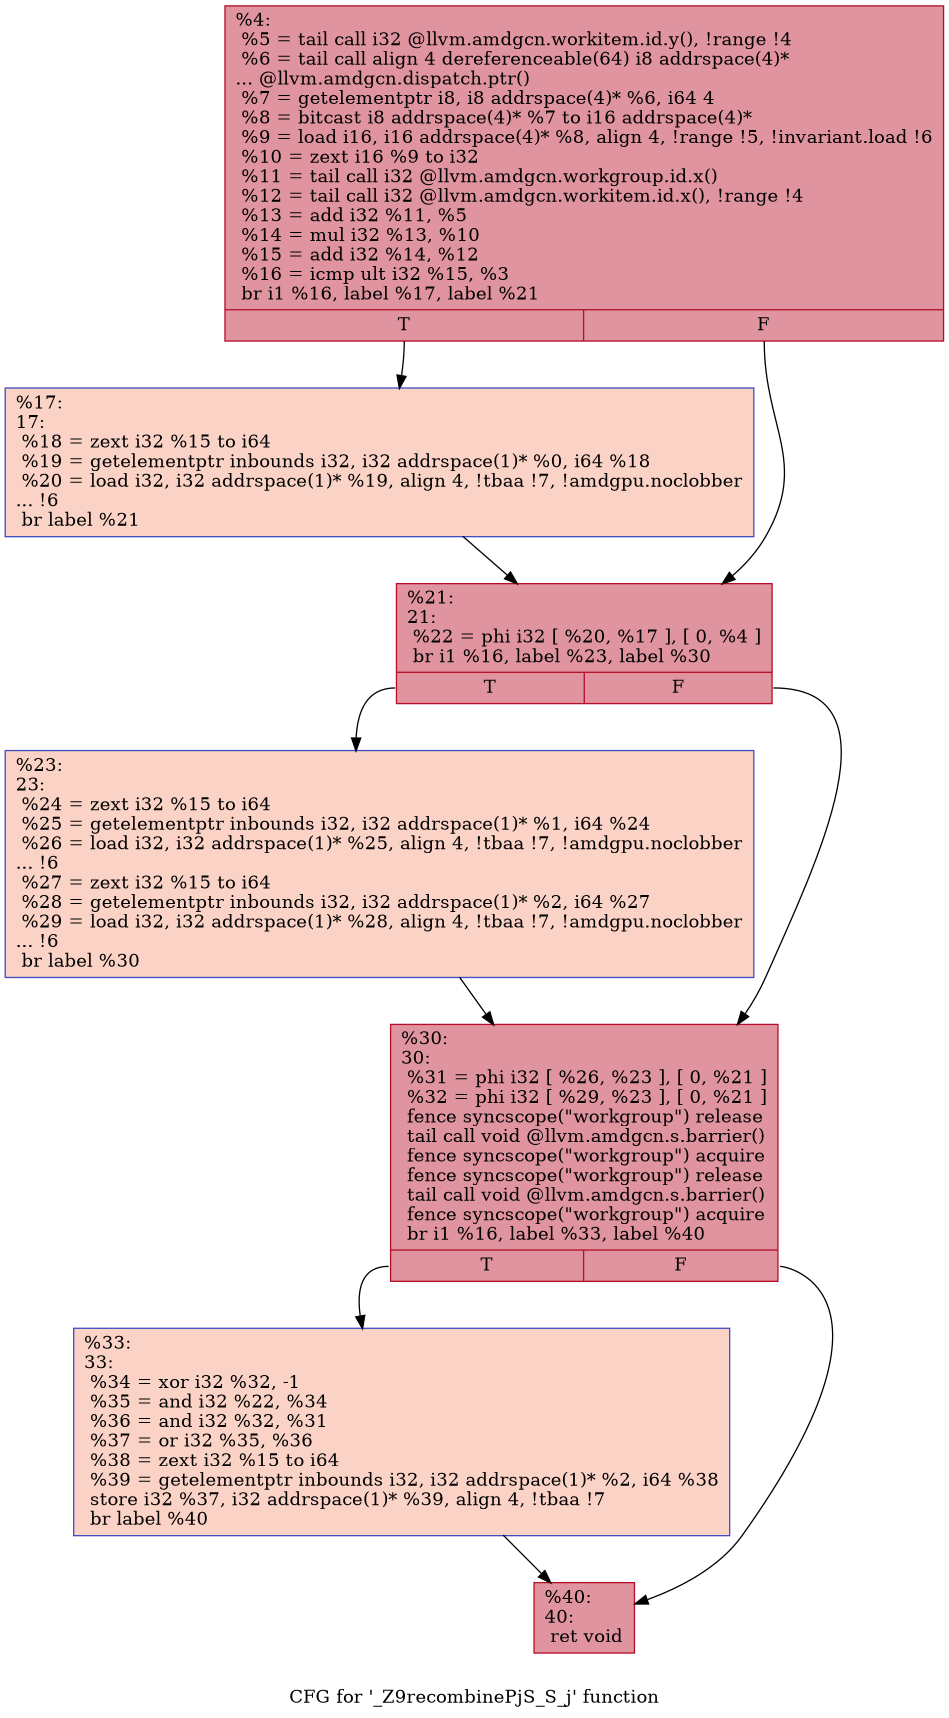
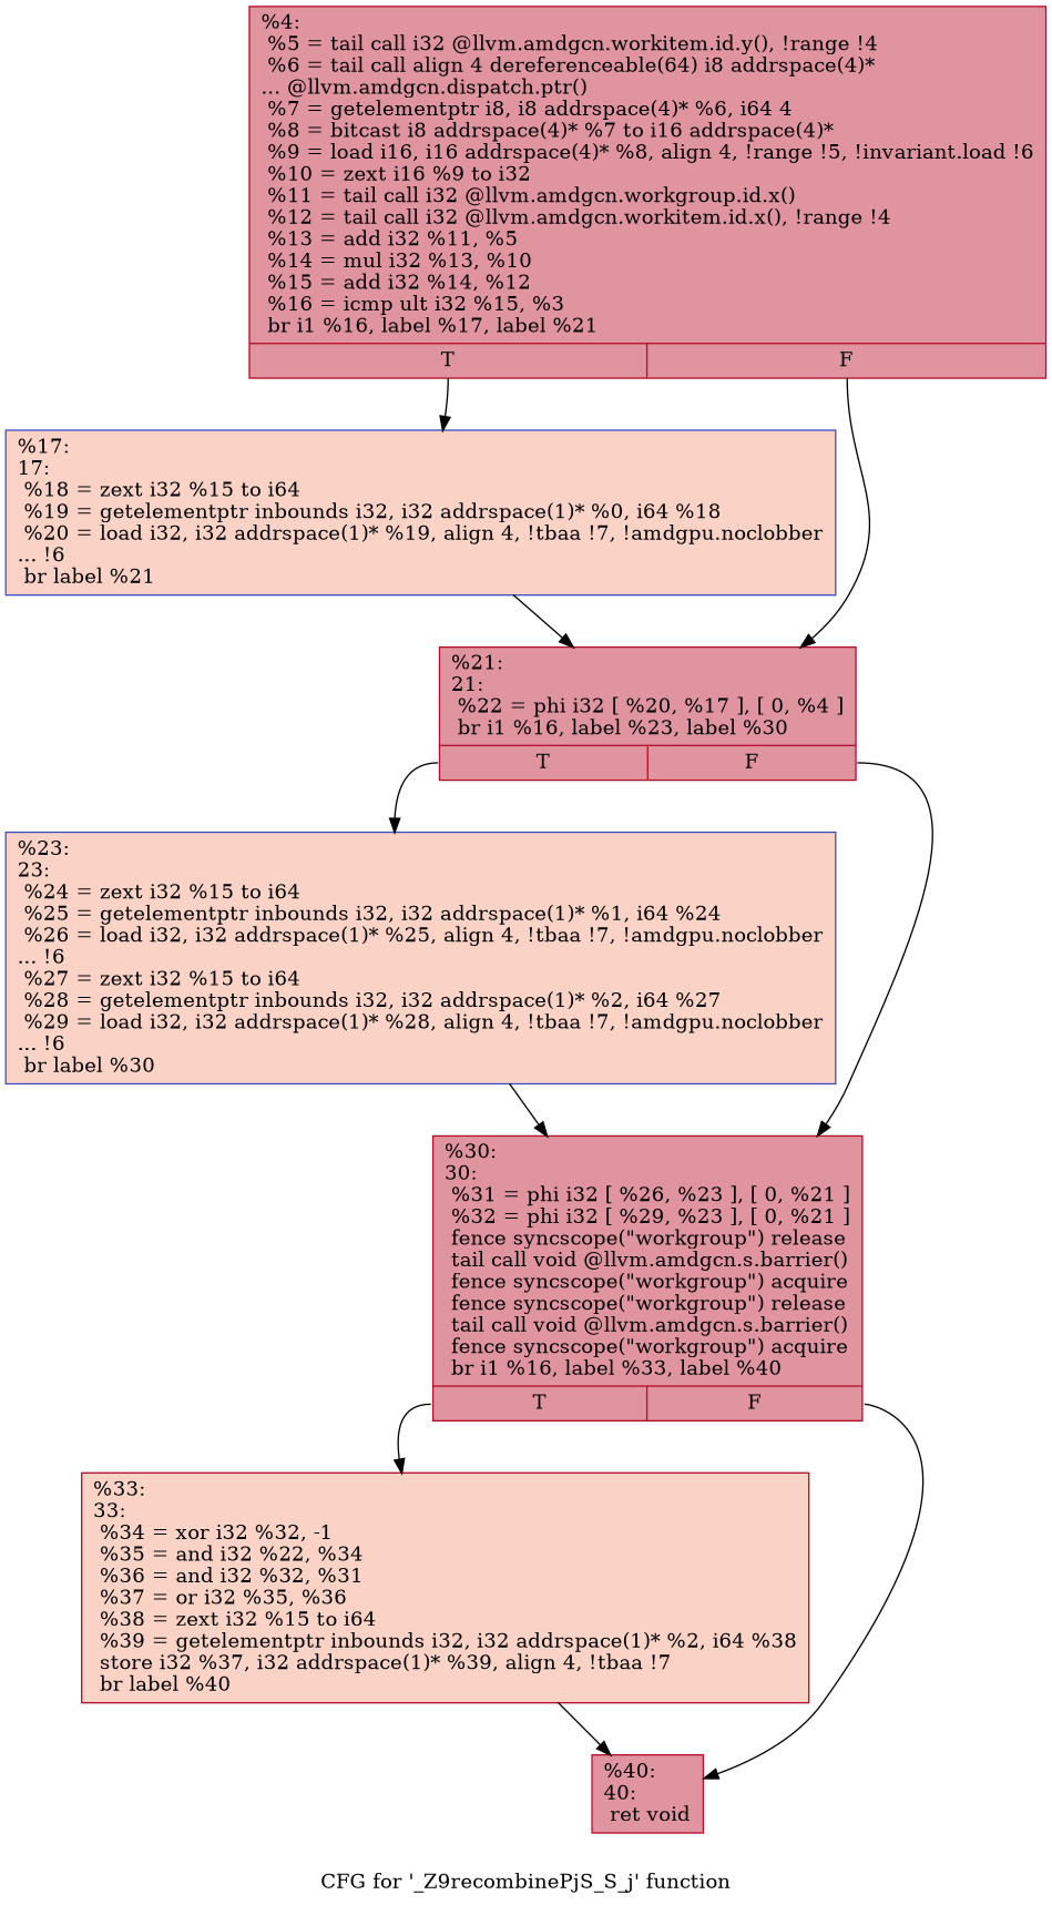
  digraph {
    label="CFG for '_Z9recombinePjS_S_j' function"
    node [color="#b70d28ff" fillcolor="#b70d2870" shape=record style=filled]
    n1 [label="{%4:\l  %5 = tail call i32 @llvm.amdgcn.workitem.id.y(), !range !4\l  %6 = tail call align 4 dereferenceable(64) i8 addrspace(4)*\l... @llvm.amdgcn.dispatch.ptr()\l  %7 = getelementptr i8, i8 addrspace(4)* %6, i64 4\l  %8 = bitcast i8 addrspace(4)* %7 to i16 addrspace(4)*\l  %9 = load i16, i16 addrspace(4)* %8, align 4, !range !5, !invariant.load !6\l  %10 = zext i16 %9 to i32\l  %11 = tail call i32 @llvm.amdgcn.workgroup.id.x()\l  %12 = tail call i32 @llvm.amdgcn.workitem.id.x(), !range !4\l  %13 = add i32 %11, %5\l  %14 = mul i32 %13, %10\l  %15 = add i32 %14, %12\l  %16 = icmp ult i32 %15, %3\l  br i1 %16, label %17, label %21\l|{<s0>T|<s1>F}}"]
    n2 [color="#3d50c3ff" fillcolor="#f59c7d70" label="{%17:\l17:                                               \l  %18 = zext i32 %15 to i64\l  %19 = getelementptr inbounds i32, i32 addrspace(1)* %0, i64 %18\l  %20 = load i32, i32 addrspace(1)* %19, align 4, !tbaa !7, !amdgpu.noclobber\l... !6\l  br label %21\l}"]
    n3 [label="{%21:\l21:                                               \l  %22 = phi i32 [ %20, %17 ], [ 0, %4 ]\l  br i1 %16, label %23, label %30\l|{<s0>T|<s1>F}}"]
    n4 [color="#3d50c3ff" fillcolor="#f59c7d70" label="{%23:\l23:                                               \l  %24 = zext i32 %15 to i64\l  %25 = getelementptr inbounds i32, i32 addrspace(1)* %1, i64 %24\l  %26 = load i32, i32 addrspace(1)* %25, align 4, !tbaa !7, !amdgpu.noclobber\l... !6\l  %27 = zext i32 %15 to i64\l  %28 = getelementptr inbounds i32, i32 addrspace(1)* %2, i64 %27\l  %29 = load i32, i32 addrspace(1)* %28, align 4, !tbaa !7, !amdgpu.noclobber\l... !6\l  br label %30\l}"]
    n5 [label="{%30:\l30:                                               \l  %31 = phi i32 [ %26, %23 ], [ 0, %21 ]\l  %32 = phi i32 [ %29, %23 ], [ 0, %21 ]\l  fence syncscope(\"workgroup\") release\l  tail call void @llvm.amdgcn.s.barrier()\l  fence syncscope(\"workgroup\") acquire\l  fence syncscope(\"workgroup\") release\l  tail call void @llvm.amdgcn.s.barrier()\l  fence syncscope(\"workgroup\") acquire\l  br i1 %16, label %33, label %40\l|{<s0>T|<s1>F}}"]
-   n6 [color="#3d50c3ff" fillcolor="#f59c7d70" label="{%33:\l33:                                               \l  %34 = xor i32 %32, -1\l  %35 = and i32 %22, %34\l  %36 = and i32 %32, %31\l  %37 = or i32 %35, %36\l  %38 = zext i32 %15 to i64\l  %39 = getelementptr inbounds i32, i32 addrspace(1)* %2, i64 %38\l  store i32 %37, i32 addrspace(1)* %39, align 4, !tbaa !7\l  br label %40\l}"]
+   n6 [fillcolor="#f59c7d70" label="{%33:\l33:                                               \l  %34 = xor i32 %32, -1\l  %35 = and i32 %22, %34\l  %36 = and i32 %32, %31\l  %37 = or i32 %35, %36\l  %38 = zext i32 %15 to i64\l  %39 = getelementptr inbounds i32, i32 addrspace(1)* %2, i64 %38\l  store i32 %37, i32 addrspace(1)* %39, align 4, !tbaa !7\l  br label %40\l}"]
    n7 [label="{%40:\l40:                                               \l  ret void\l}"]
    n1 -> n2 [tailport=s0]
    n1 -> n3 [tailport=s1]
    n2 -> n3
    n3 -> n4 [tailport=s0]
    n3 -> n5 [tailport=s1]
    n4 -> n5
    n5 -> n6 [tailport=s0]
    n5 -> n7 [tailport=s1]
    n6 -> n7
  }
